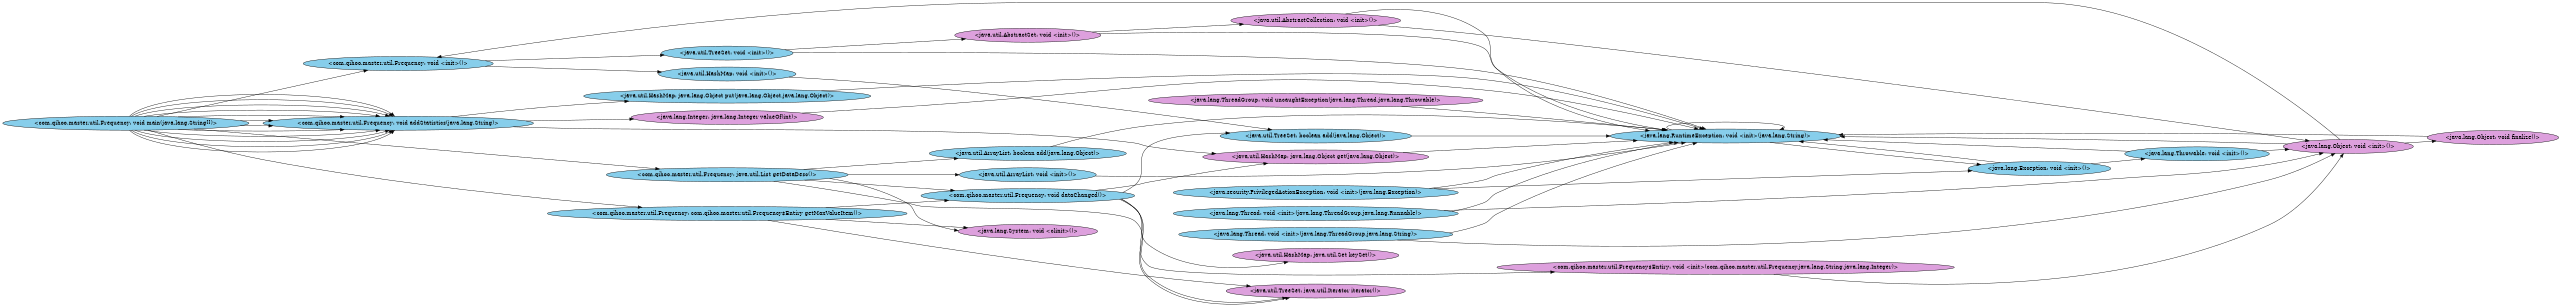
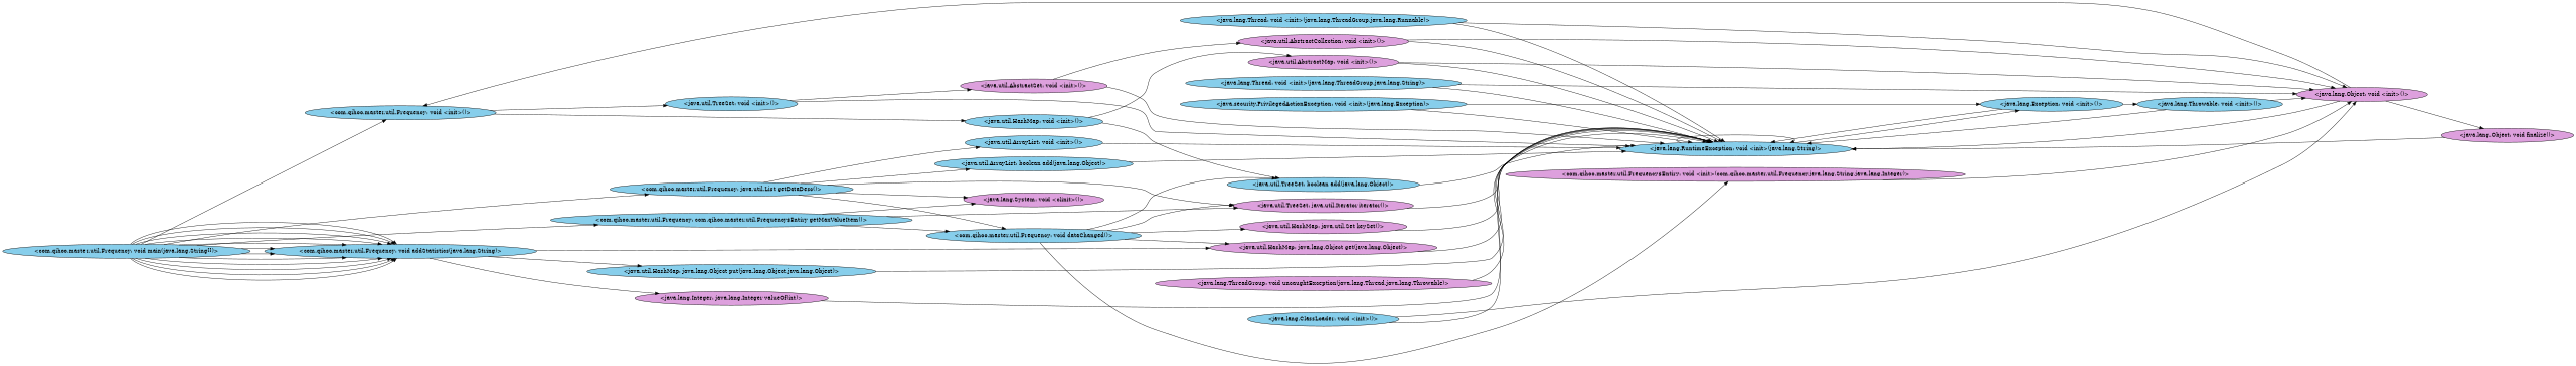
  digraph {
    rankdir=LR
    node [fillcolor=skyblue style=filled]
    "<com.qihoo.master.util.Frequency: void main(java.lang.String[])>"
    "<com.qihoo.master.util.Frequency: void <init>()>"
    "<com.qihoo.master.util.Frequency: void addStatistics(java.lang.String)>"
    "<com.qihoo.master.util.Frequency: com.qihoo.master.util.Frequency$Entiry getMaxValueItem()>"
    "<com.qihoo.master.util.Frequency: java.util.List getDataDesc()>"
    "<java.util.TreeSet: void <init>()>"
    "<java.util.HashMap: void <init>()>"
    "<java.lang.Integer: java.lang.Integer valueOf(int)>" [fillcolor=plum]
    "<java.util.HashMap: java.lang.Object get(java.lang.Object)>" [fillcolor=plum]
    "<java.util.HashMap: java.lang.Object put(java.lang.Object,java.lang.Object)>"
    "<java.lang.System: void <clinit>()>" [fillcolor=plum]
    "<com.qihoo.master.util.Frequency: void dataChanged()>"
    "<java.util.TreeSet: java.util.Iterator iterator()>" [fillcolor=plum]
    "<java.util.ArrayList: void <init>()>"
    "<java.util.ArrayList: boolean add(java.lang.Object)>"
    "<java.lang.Object: void <init>()>" [fillcolor=plum]
    "<java.lang.RuntimeException: void <init>(java.lang.String)>"
    "<java.lang.Object: void finalize()>" [fillcolor=plum]
    "<java.util.AbstractSet: void <init>()>" [fillcolor=plum]
+   "<java.util.AbstractMap: void <init>()>" [fillcolor=plum]
    "<java.util.TreeSet: boolean add(java.lang.Object)>"
    "<java.lang.ThreadGroup: void uncaughtException(java.lang.Thread,java.lang.Throwable)>" [fillcolor=plum]
    "<java.lang.Exception: void <init>()>"
    "<java.lang.Throwable: void <init>()>"
+   "<java.lang.ClassLoader: void <init>()>"
    "<java.security.PrivilegedActionException: void <init>(java.lang.Exception)>"
    "<java.lang.Thread: void <init>(java.lang.ThreadGroup,java.lang.Runnable)>"
    "<java.lang.Thread: void <init>(java.lang.ThreadGroup,java.lang.String)>"
    "<java.util.AbstractCollection: void <init>()>" [fillcolor=plum]
    "<com.qihoo.master.util.Frequency$Entiry: void <init>(com.qihoo.master.util.Frequency,java.lang.String,java.lang.Integer)>" [fillcolor=plum]
    "<java.util.HashMap: java.util.Set keySet()>" [fillcolor=plum]
    "<com.qihoo.master.util.Frequency: void main(java.lang.String[])>" -> "<com.qihoo.master.util.Frequency: void <init>()>"
    "<com.qihoo.master.util.Frequency: void main(java.lang.String[])>" -> "<com.qihoo.master.util.Frequency: void addStatistics(java.lang.String)>"
    "<com.qihoo.master.util.Frequency: void main(java.lang.String[])>" -> "<com.qihoo.master.util.Frequency: void addStatistics(java.lang.String)>"
    "<com.qihoo.master.util.Frequency: void main(java.lang.String[])>" -> "<com.qihoo.master.util.Frequency: void addStatistics(java.lang.String)>"
    "<com.qihoo.master.util.Frequency: void main(java.lang.String[])>" -> "<com.qihoo.master.util.Frequency: void addStatistics(java.lang.String)>"
    "<com.qihoo.master.util.Frequency: void main(java.lang.String[])>" -> "<com.qihoo.master.util.Frequency: void addStatistics(java.lang.String)>"
    "<com.qihoo.master.util.Frequency: void main(java.lang.String[])>" -> "<com.qihoo.master.util.Frequency: void addStatistics(java.lang.String)>"
    "<com.qihoo.master.util.Frequency: void main(java.lang.String[])>" -> "<com.qihoo.master.util.Frequency: void addStatistics(java.lang.String)>"
    "<com.qihoo.master.util.Frequency: void main(java.lang.String[])>" -> "<com.qihoo.master.util.Frequency: void addStatistics(java.lang.String)>"
    "<com.qihoo.master.util.Frequency: void main(java.lang.String[])>" -> "<com.qihoo.master.util.Frequency: void addStatistics(java.lang.String)>"
    "<com.qihoo.master.util.Frequency: void main(java.lang.String[])>" -> "<com.qihoo.master.util.Frequency: void addStatistics(java.lang.String)>"
    "<com.qihoo.master.util.Frequency: void main(java.lang.String[])>" -> "<com.qihoo.master.util.Frequency: void addStatistics(java.lang.String)>"
    "<com.qihoo.master.util.Frequency: void main(java.lang.String[])>" -> "<com.qihoo.master.util.Frequency: void addStatistics(java.lang.String)>"
    "<com.qihoo.master.util.Frequency: void main(java.lang.String[])>" -> "<com.qihoo.master.util.Frequency: com.qihoo.master.util.Frequency$Entiry getMaxValueItem()>"
    "<com.qihoo.master.util.Frequency: void main(java.lang.String[])>" -> "<com.qihoo.master.util.Frequency: java.util.List getDataDesc()>"
    "<com.qihoo.master.util.Frequency: void <init>()>" -> "<java.util.TreeSet: void <init>()>"
    "<com.qihoo.master.util.Frequency: void <init>()>" -> "<java.util.HashMap: void <init>()>"
    "<com.qihoo.master.util.Frequency: void addStatistics(java.lang.String)>" -> "<java.lang.Integer: java.lang.Integer valueOf(int)>"
    "<com.qihoo.master.util.Frequency: void addStatistics(java.lang.String)>" -> "<java.util.HashMap: java.lang.Object get(java.lang.Object)>"
    "<com.qihoo.master.util.Frequency: void addStatistics(java.lang.String)>" -> "<java.util.HashMap: java.lang.Object put(java.lang.Object,java.lang.Object)>"
    "<com.qihoo.master.util.Frequency: com.qihoo.master.util.Frequency$Entiry getMaxValueItem()>" -> "<java.lang.System: void <clinit>()>"
    "<com.qihoo.master.util.Frequency: com.qihoo.master.util.Frequency$Entiry getMaxValueItem()>" -> "<com.qihoo.master.util.Frequency: void dataChanged()>"
    "<com.qihoo.master.util.Frequency: com.qihoo.master.util.Frequency$Entiry getMaxValueItem()>" -> "<java.util.TreeSet: java.util.Iterator iterator()>"
    "<com.qihoo.master.util.Frequency: java.util.List getDataDesc()>" -> "<java.lang.System: void <clinit>()>"
    "<com.qihoo.master.util.Frequency: java.util.List getDataDesc()>" -> "<com.qihoo.master.util.Frequency: void dataChanged()>"
    "<com.qihoo.master.util.Frequency: java.util.List getDataDesc()>" -> "<java.util.TreeSet: java.util.Iterator iterator()>"
    "<com.qihoo.master.util.Frequency: java.util.List getDataDesc()>" -> "<java.util.ArrayList: void <init>()>"
    "<com.qihoo.master.util.Frequency: java.util.List getDataDesc()>" -> "<java.util.ArrayList: boolean add(java.lang.Object)>"
    "<java.util.TreeSet: void <init>()>" -> "<java.lang.RuntimeException: void <init>(java.lang.String)>"
    "<java.util.TreeSet: void <init>()>" -> "<java.util.AbstractSet: void <init>()>"
+   "<java.util.HashMap: void <init>()>" -> "<java.util.AbstractMap: void <init>()>"
    "<java.util.HashMap: void <init>()>" -> "<java.util.TreeSet: boolean add(java.lang.Object)>"
    "<java.lang.Integer: java.lang.Integer valueOf(int)>" -> "<java.lang.RuntimeException: void <init>(java.lang.String)>"
    "<java.util.HashMap: java.lang.Object get(java.lang.Object)>" -> "<java.lang.RuntimeException: void <init>(java.lang.String)>"
    "<java.util.HashMap: java.lang.Object put(java.lang.Object,java.lang.Object)>" -> "<java.lang.RuntimeException: void <init>(java.lang.String)>"
    "<com.qihoo.master.util.Frequency: void dataChanged()>" -> "<java.util.HashMap: java.lang.Object get(java.lang.Object)>"
    "<com.qihoo.master.util.Frequency: void dataChanged()>" -> "<java.util.TreeSet: java.util.Iterator iterator()>"
    "<com.qihoo.master.util.Frequency: void dataChanged()>" -> "<java.util.TreeSet: boolean add(java.lang.Object)>"
    "<com.qihoo.master.util.Frequency: void dataChanged()>" -> "<com.qihoo.master.util.Frequency$Entiry: void <init>(com.qihoo.master.util.Frequency,java.lang.String,java.lang.Integer)>"
    "<com.qihoo.master.util.Frequency: void dataChanged()>" -> "<java.util.HashMap: java.util.Set keySet()>"
+   "<java.util.TreeSet: java.util.Iterator iterator()>" -> "<java.lang.RuntimeException: void <init>(java.lang.String)>"
    "<java.util.ArrayList: void <init>()>" -> "<java.lang.RuntimeException: void <init>(java.lang.String)>"
    "<java.util.ArrayList: boolean add(java.lang.Object)>" -> "<java.lang.RuntimeException: void <init>(java.lang.String)>"
    "<java.lang.Object: void <init>()>" -> "<com.qihoo.master.util.Frequency: void <init>()>"
    "<java.lang.Object: void <init>()>" -> "<java.lang.RuntimeException: void <init>(java.lang.String)>"
    "<java.lang.Object: void <init>()>" -> "<java.lang.Object: void finalize()>"
    "<java.lang.RuntimeException: void <init>(java.lang.String)>" -> "<java.lang.RuntimeException: void <init>(java.lang.String)>"
    "<java.lang.RuntimeException: void <init>(java.lang.String)>" -> "<java.lang.Exception: void <init>()>"
    "<java.lang.Object: void finalize()>" -> "<java.lang.RuntimeException: void <init>(java.lang.String)>"
    "<java.util.AbstractSet: void <init>()>" -> "<java.lang.RuntimeException: void <init>(java.lang.String)>"
    "<java.util.AbstractSet: void <init>()>" -> "<java.util.AbstractCollection: void <init>()>"
+   "<java.util.AbstractMap: void <init>()>" -> "<java.lang.Object: void <init>()>"
+   "<java.util.AbstractMap: void <init>()>" -> "<java.lang.RuntimeException: void <init>(java.lang.String)>"
    "<java.util.TreeSet: boolean add(java.lang.Object)>" -> "<java.lang.RuntimeException: void <init>(java.lang.String)>"
    "<java.lang.ThreadGroup: void uncaughtException(java.lang.Thread,java.lang.Throwable)>" -> "<java.lang.RuntimeException: void <init>(java.lang.String)>"
    "<java.lang.Exception: void <init>()>" -> "<java.lang.RuntimeException: void <init>(java.lang.String)>"
    "<java.lang.Exception: void <init>()>" -> "<java.lang.Throwable: void <init>()>"
    "<java.lang.Throwable: void <init>()>" -> "<java.lang.Object: void <init>()>"
    "<java.lang.Throwable: void <init>()>" -> "<java.lang.RuntimeException: void <init>(java.lang.String)>"
+   "<java.lang.ClassLoader: void <init>()>" -> "<java.lang.Object: void <init>()>"
+   "<java.lang.ClassLoader: void <init>()>" -> "<java.lang.RuntimeException: void <init>(java.lang.String)>"
    "<java.security.PrivilegedActionException: void <init>(java.lang.Exception)>" -> "<java.lang.RuntimeException: void <init>(java.lang.String)>"
    "<java.security.PrivilegedActionException: void <init>(java.lang.Exception)>" -> "<java.lang.Exception: void <init>()>"
    "<java.lang.Thread: void <init>(java.lang.ThreadGroup,java.lang.Runnable)>" -> "<java.lang.Object: void <init>()>"
    "<java.lang.Thread: void <init>(java.lang.ThreadGroup,java.lang.Runnable)>" -> "<java.lang.RuntimeException: void <init>(java.lang.String)>"
    "<java.lang.Thread: void <init>(java.lang.ThreadGroup,java.lang.String)>" -> "<java.lang.Object: void <init>()>"
    "<java.lang.Thread: void <init>(java.lang.ThreadGroup,java.lang.String)>" -> "<java.lang.RuntimeException: void <init>(java.lang.String)>"
    "<java.util.AbstractCollection: void <init>()>" -> "<java.lang.Object: void <init>()>"
    "<java.util.AbstractCollection: void <init>()>" -> "<java.lang.RuntimeException: void <init>(java.lang.String)>"
    "<com.qihoo.master.util.Frequency$Entiry: void <init>(com.qihoo.master.util.Frequency,java.lang.String,java.lang.Integer)>" -> "<java.lang.Object: void <init>()>"
+   "<java.util.HashMap: java.util.Set keySet()>" -> "<java.lang.RuntimeException: void <init>(java.lang.String)>"
  }
